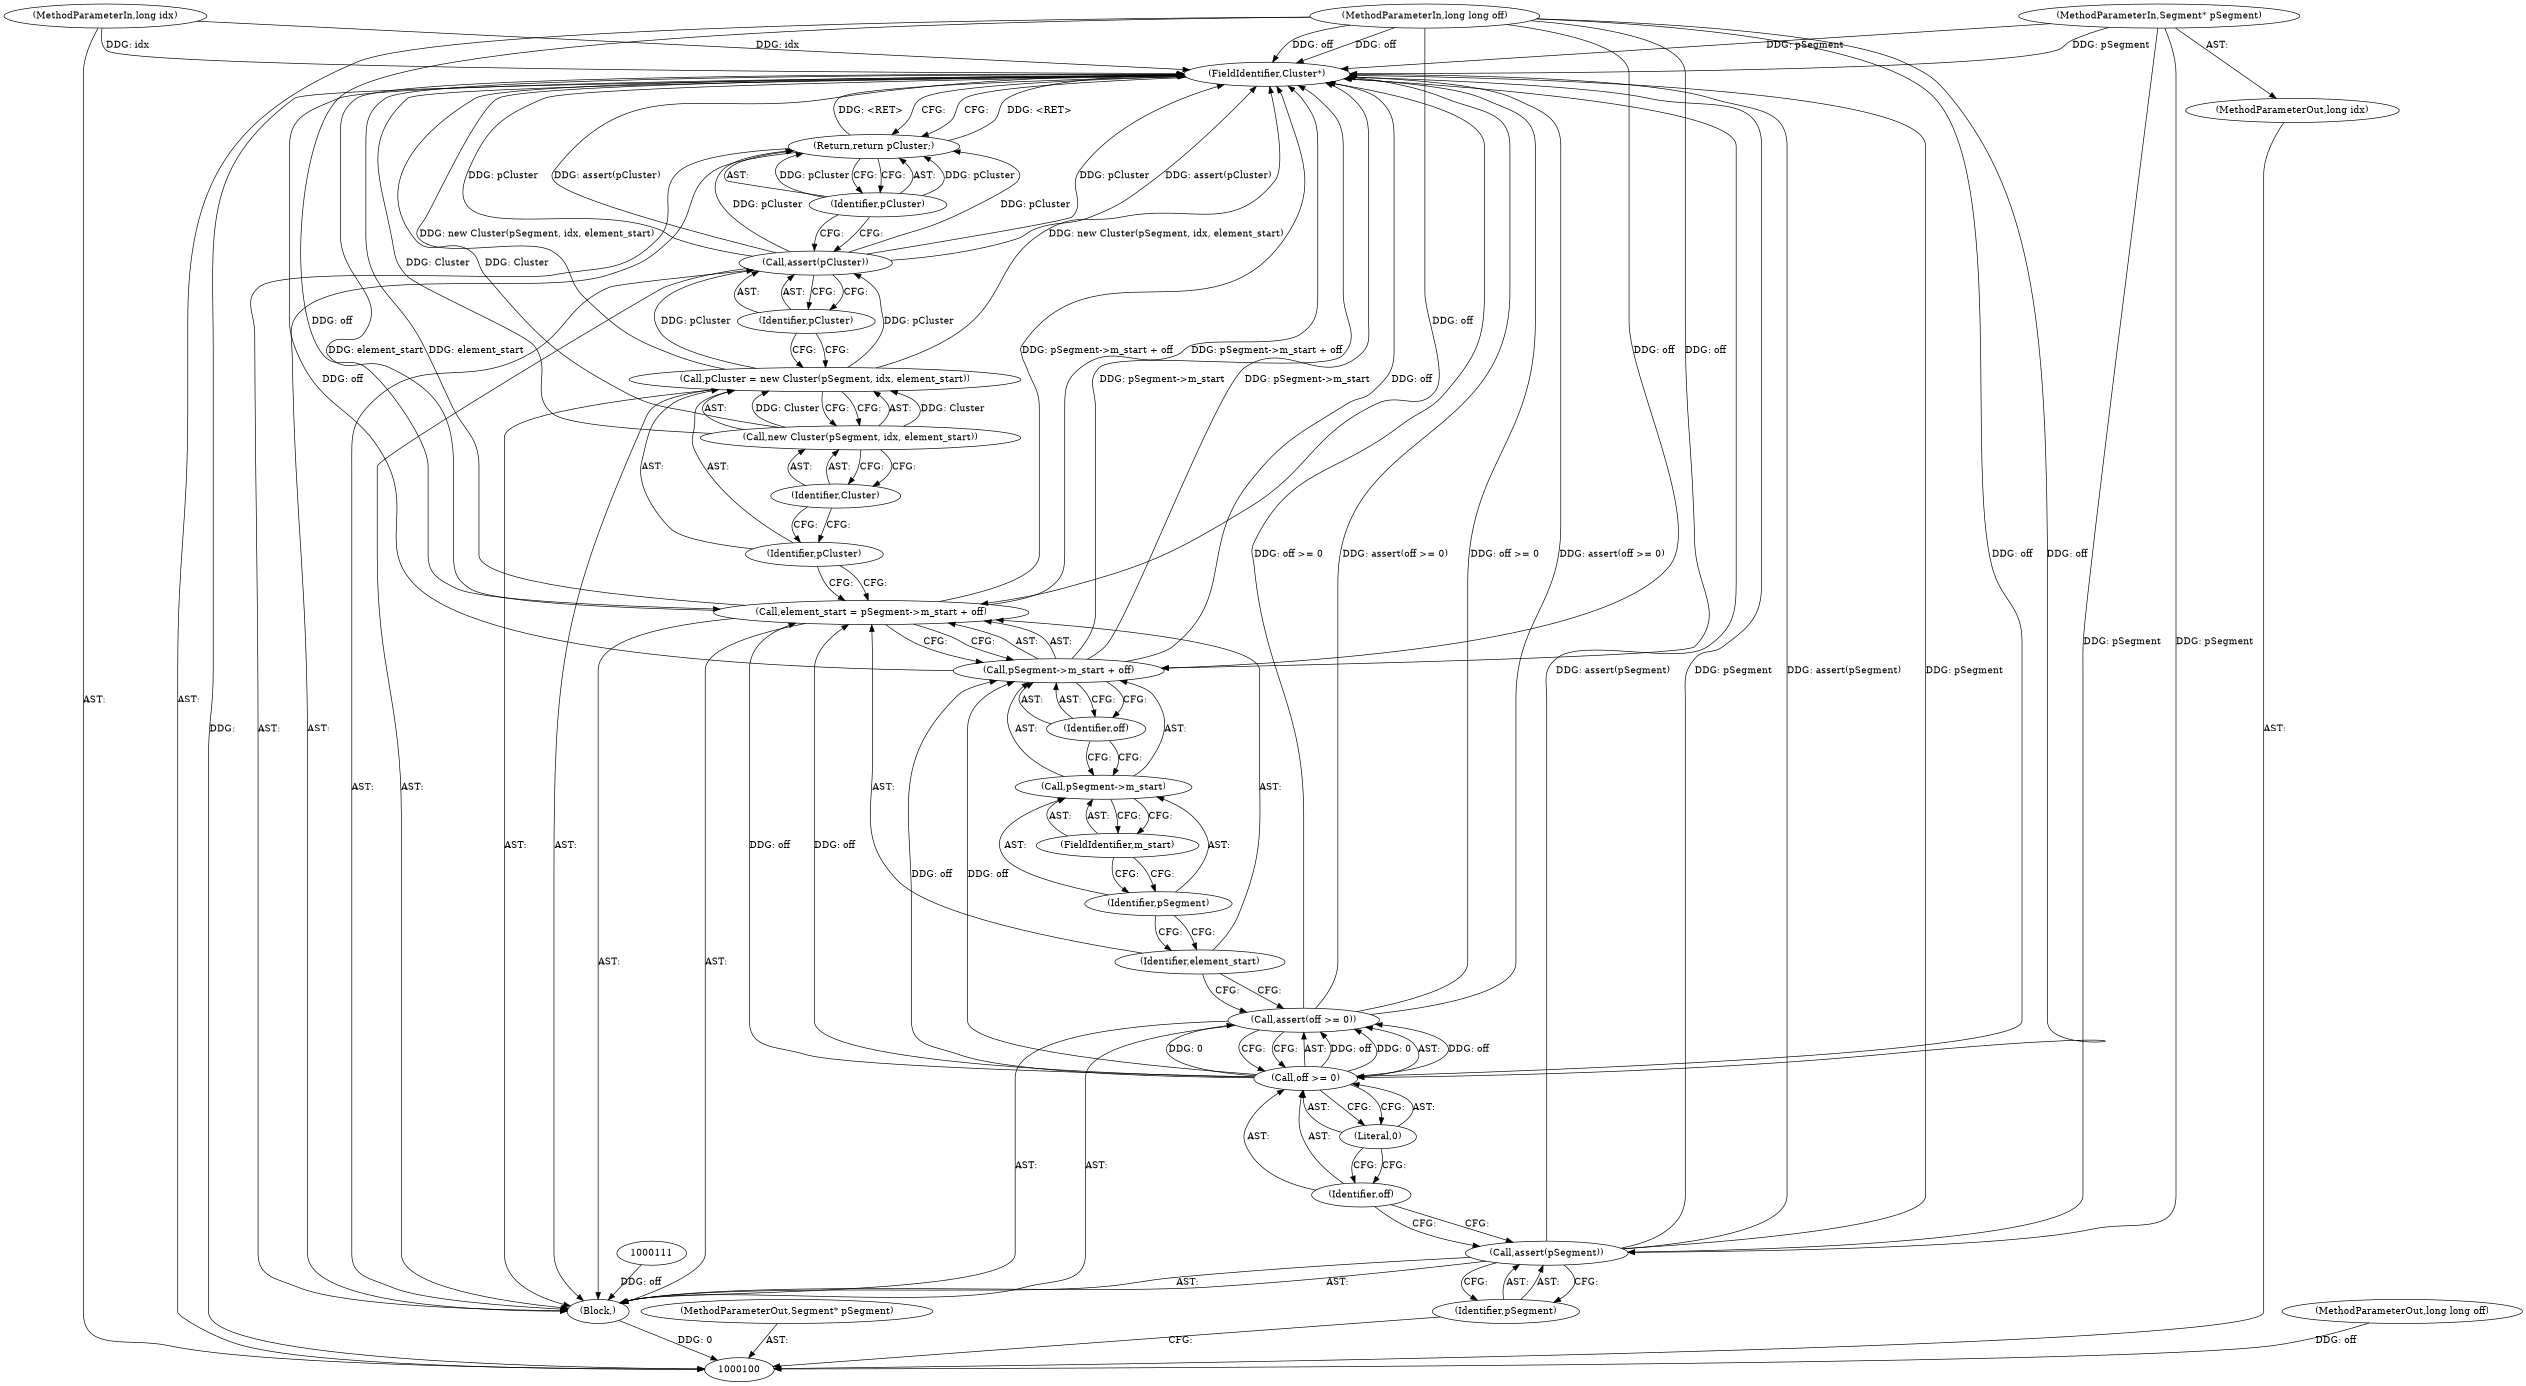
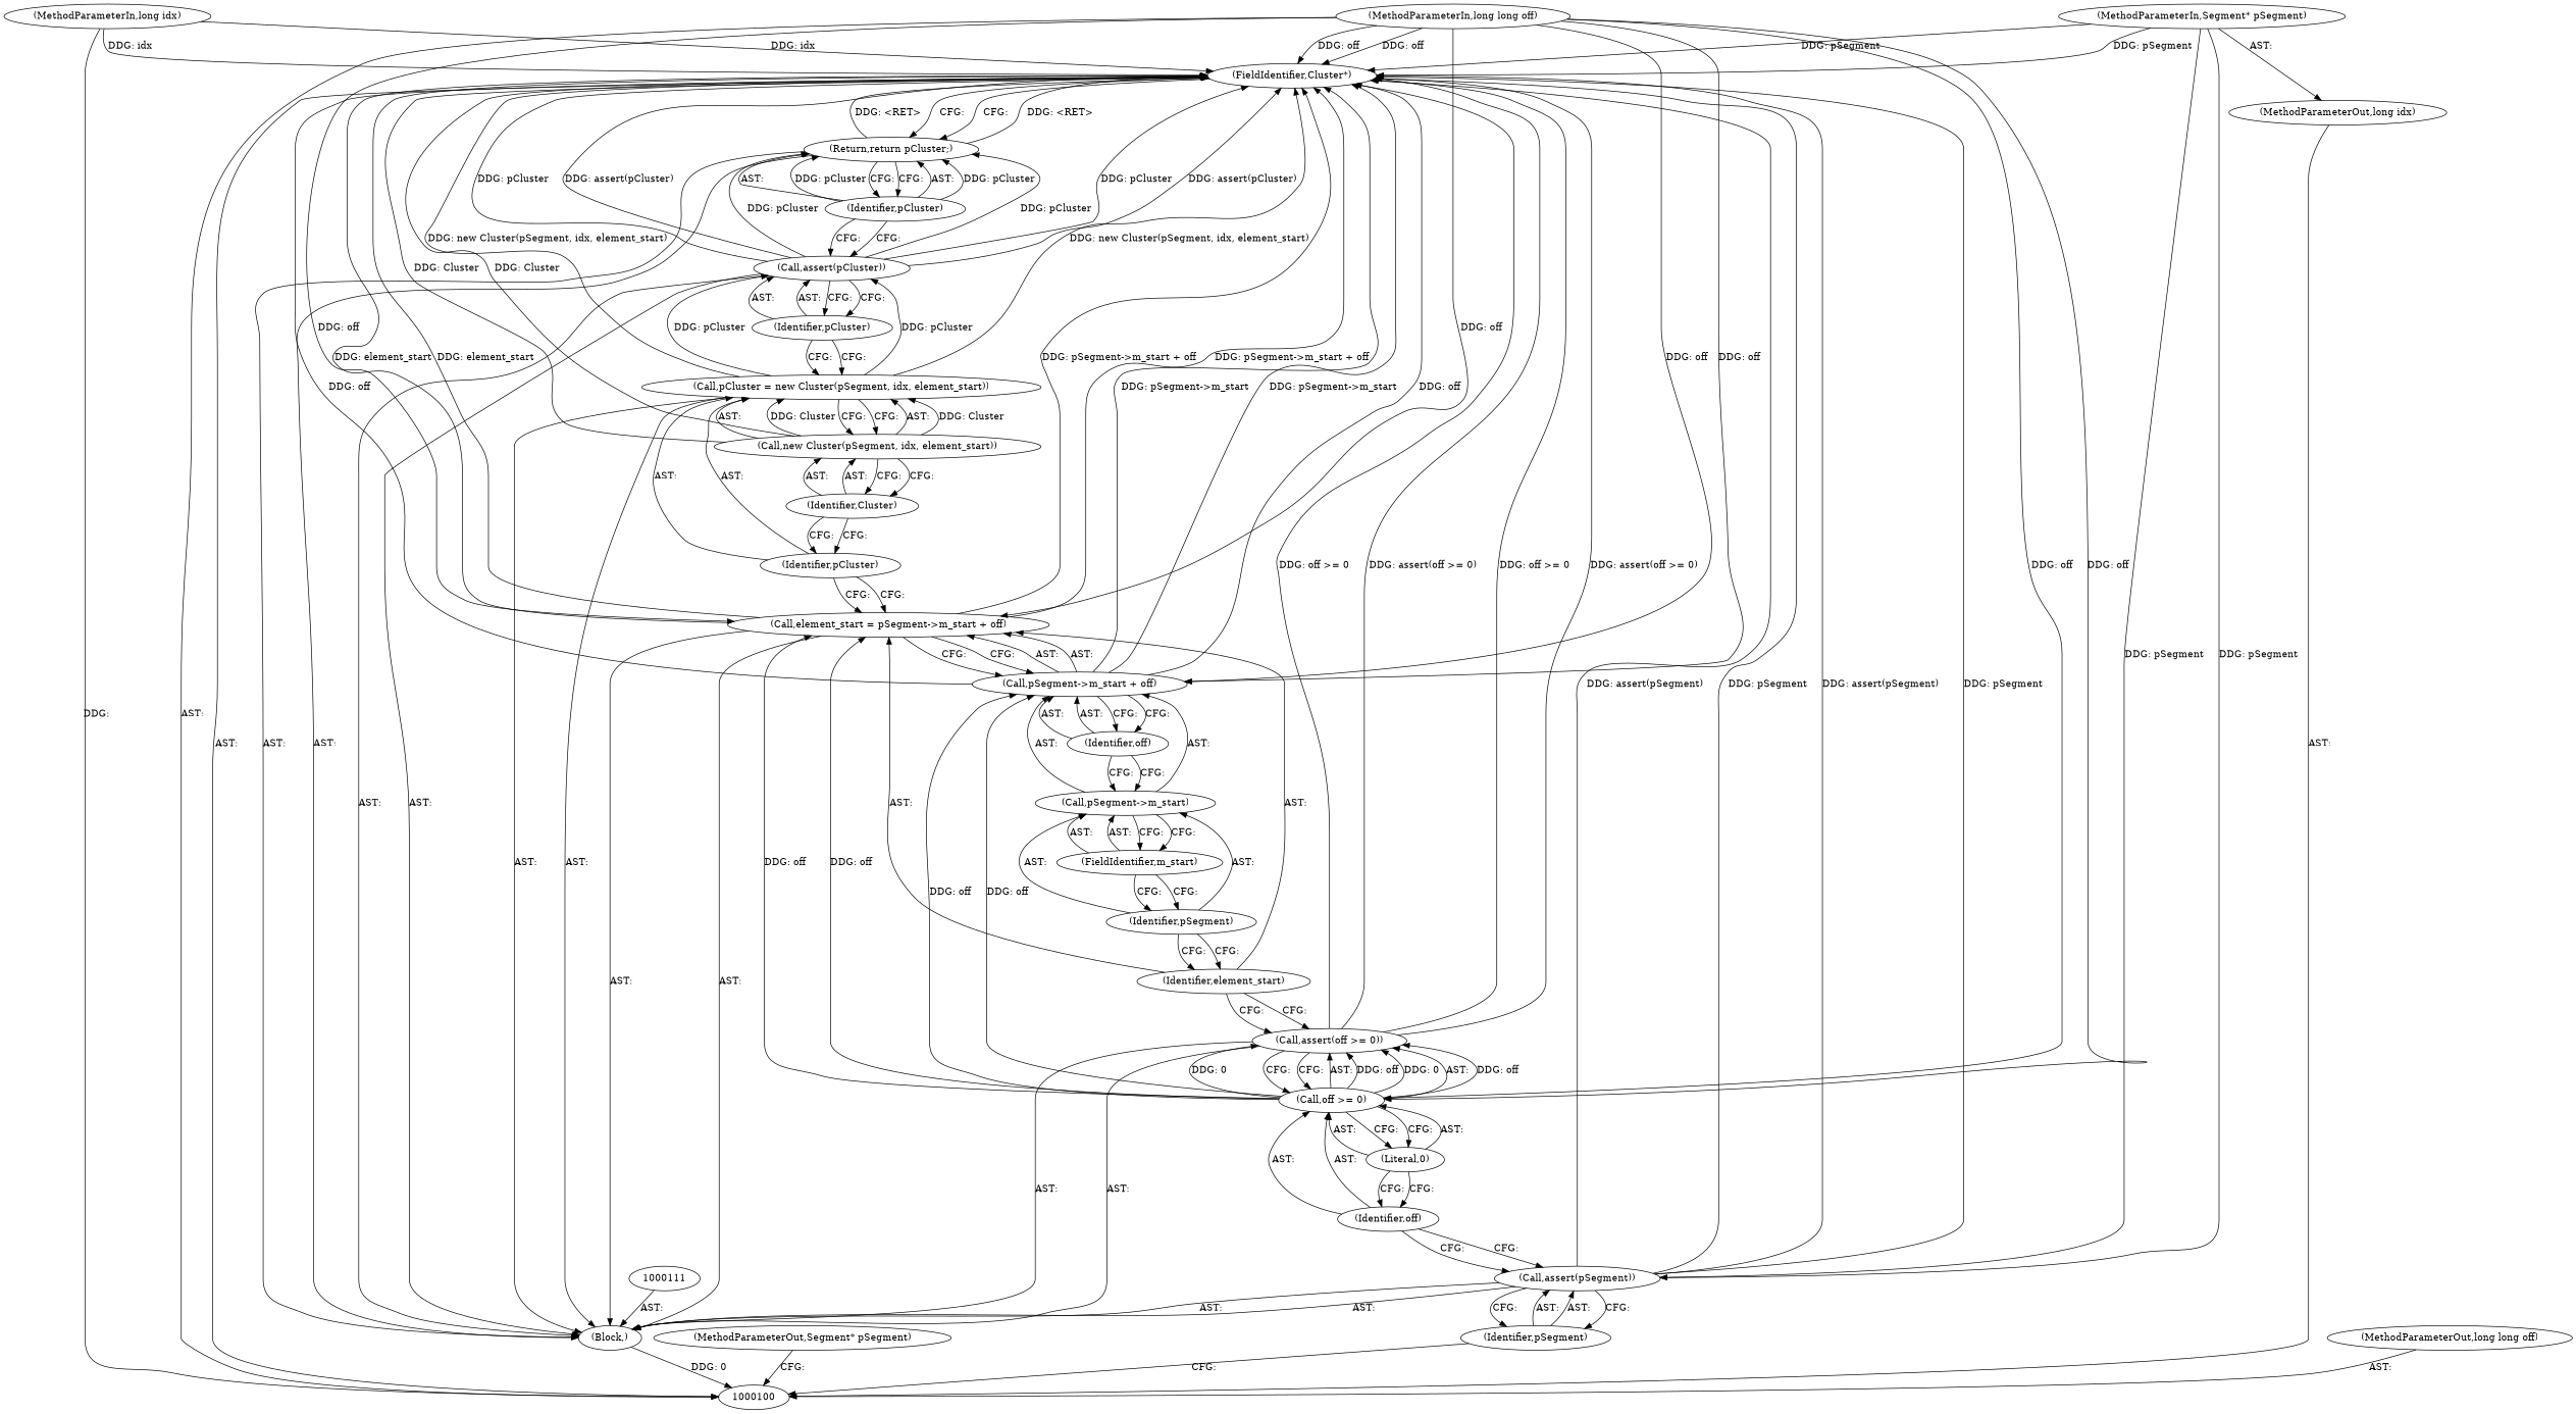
  digraph {
    n1 [label="(FieldIdentifier,Cluster*)"]
    n2 [label="(Return,return pCluster;)"]
    1000100
    n4 [label="(Identifier,pCluster)"]
    n5 [label="(Block,)"]
    n6 [label="(MethodParameterIn,Segment* pSegment)"]
    n7 [label="(Call,assert(pSegment))"]
    n8 [label="(MethodParameterOut,long idx)"]
    n9 [label="(Identifier,pSegment)"]
    n10 [label="(MethodParameterOut,Segment* pSegment)"]
    n11 [label="(MethodParameterIn,long idx)"]
    n12 [label="(MethodParameterIn,long long off)"]
    n13 [label="(Call,off >= 0)"]
    n14 [label="(Call,element_start = pSegment->m_start + off)"]
    n15 [label="(Call,pSegment->m_start + off)"]
    n16 [label="(Literal,0)"]
    n17 [label="(Call,assert(off >= 0))"]
    n18 [label="(Identifier,off)"]
    n19 [label="(MethodParameterOut,long long off)"]
    n20 [label="(Call,assert(pCluster))"]
    n21 [label="(Identifier,pCluster)"]
    n22 [label="(Identifier,off)"]
    n23 [label="(Identifier,element_start)"]
    n24 [label="(Call,pSegment->m_start)"]
    n25 [label="(FieldIdentifier,m_start)"]
    n26 [label="(Identifier,pSegment)"]
    n27 [label="(Call,pCluster = new Cluster(pSegment, idx, element_start))"]
    n28 [label="(Call,new Cluster(pSegment, idx, element_start))"]
    n29 [label="(Identifier,Cluster)"]
    n30 [label="(Identifier,pCluster)"]
    1000111
    n1 -> n2 [label="CFG: "]
    n1 -> n2 [label="CFG: "]
-   n1 -> 1000100 [label="DDG: "]
+   n1 -> 1000100 [label="AST: "]
    n2 -> n1 [label="DDG: <RET>"]
    n2 -> n1 [label="DDG: <RET>"]
    n2 -> n4 [label="CFG: "]
    n2 -> n4 [label="CFG: "]
    n2 -> n5 [label="AST: "]
    n2 -> n5 [label="AST: "]
    n4 -> n2 [label="AST: "]
    n4 -> n2 [label="DDG: pCluster"]
    n4 -> n2 [label="AST: "]
    n4 -> n2 [label="DDG: pCluster"]
    n4 -> n20 [label="CFG: "]
    n4 -> n20 [label="CFG: "]
    n5 -> 1000100 [label="DDG: 0"]
    n6 -> n1 [label="DDG: pSegment"]
    n6 -> n1 [label="DDG: pSegment"]
    n6 -> n7 [label="DDG: pSegment"]
    n6 -> n7 [label="DDG: pSegment"]
    n6 -> n8 [label="AST: "]
    n7 -> n1 [label="DDG: assert(pSegment)"]
    n7 -> n1 [label="DDG: pSegment"]
    n7 -> n1 [label="DDG: assert(pSegment)"]
    n7 -> n1 [label="DDG: pSegment"]
    n7 -> n5 [label="AST: "]
    n7 -> n5 [label="AST: "]
    n7 -> n9 [label="CFG: "]
    n7 -> n9 [label="CFG: "]
    n8 -> 1000100 [label="AST: "]
    n9 -> 1000100 [label="CFG: "]
    n9 -> n7 [label="AST: "]
    n9 -> n7 [label="AST: "]
-   n10 -> 1000100 [label="AST: "]
+   n10 -> 1000100 [label="CFG: "]
    n11 -> n1 [label="DDG: idx"]
    n11 -> n1 [label="DDG: idx"]
-   n11 -> 1000100 [label="AST: "]
+   n11 -> 1000100 [label="DDG: "]
    n12 -> n1 [label="DDG: off"]
    n12 -> n1 [label="DDG: off"]
    n12 -> 1000100 [label="AST: "]
    n12 -> n13 [label="DDG: off"]
    n12 -> n13 [label="DDG: off"]
    n12 -> n14 [label="DDG: off"]
    n12 -> n14 [label="DDG: off"]
    n12 -> n15 [label="DDG: off"]
    n12 -> n15 [label="DDG: off"]
    n13 -> n14 [label="DDG: off"]
    n13 -> n14 [label="DDG: off"]
    n13 -> n15 [label="DDG: off"]
    n13 -> n15 [label="DDG: off"]
    n13 -> n16 [label="CFG: "]
    n13 -> n16 [label="CFG: "]
    n13 -> n17 [label="AST: "]
    n13 -> n17 [label="DDG: off"]
    n13 -> n17 [label="DDG: 0"]
    n13 -> n17 [label="AST: "]
    n13 -> n17 [label="DDG: off"]
    n13 -> n17 [label="DDG: 0"]
    n14 -> n1 [label="DDG: pSegment->m_start + off"]
    n14 -> n1 [label="DDG: element_start"]
    n14 -> n1 [label="DDG: pSegment->m_start + off"]
    n14 -> n1 [label="DDG: element_start"]
    n14 -> n5 [label="AST: "]
    n14 -> n5 [label="AST: "]
    n14 -> n15 [label="CFG: "]
    n14 -> n15 [label="CFG: "]
    n15 -> n1 [label="DDG: off"]
    n15 -> n1 [label="DDG: pSegment->m_start"]
    n15 -> n1 [label="DDG: off"]
    n15 -> n1 [label="DDG: pSegment->m_start"]
    n15 -> n14 [label="AST: "]
    n15 -> n14 [label="AST: "]
    n15 -> n18 [label="CFG: "]
    n15 -> n18 [label="CFG: "]
    n16 -> n13 [label="AST: "]
    n16 -> n13 [label="AST: "]
    n16 -> n22 [label="CFG: "]
    n16 -> n22 [label="CFG: "]
    n17 -> n1 [label="DDG: off >= 0"]
    n17 -> n1 [label="DDG: assert(off >= 0)"]
    n17 -> n1 [label="DDG: off >= 0"]
    n17 -> n1 [label="DDG: assert(off >= 0)"]
    n17 -> n5 [label="AST: "]
    n17 -> n5 [label="AST: "]
    n17 -> n13 [label="CFG: "]
    n17 -> n13 [label="CFG: "]
    n18 -> n15 [label="AST: "]
    n18 -> n15 [label="AST: "]
    n18 -> n24 [label="CFG: "]
    n18 -> n24 [label="CFG: "]
-   n19 -> 1000100 [label="DDG: off"]
+   n19 -> 1000100 [label="AST: "]
    n20 -> n1 [label="DDG: assert(pCluster)"]
    n20 -> n1 [label="DDG: pCluster"]
    n20 -> n1 [label="DDG: assert(pCluster)"]
    n20 -> n1 [label="DDG: pCluster"]
    n20 -> n2 [label="DDG: pCluster"]
    n20 -> n2 [label="DDG: pCluster"]
    n20 -> n5 [label="AST: "]
    n20 -> n5 [label="AST: "]
    n20 -> n21 [label="CFG: "]
    n20 -> n21 [label="CFG: "]
    n21 -> n20 [label="AST: "]
    n21 -> n20 [label="AST: "]
    n21 -> n27 [label="CFG: "]
    n21 -> n27 [label="CFG: "]
    n22 -> n7 [label="CFG: "]
    n22 -> n7 [label="CFG: "]
    n22 -> n13 [label="AST: "]
    n22 -> n13 [label="AST: "]
    n23 -> n14 [label="AST: "]
    n23 -> n14 [label="AST: "]
    n23 -> n17 [label="CFG: "]
    n23 -> n17 [label="CFG: "]
    n24 -> n15 [label="AST: "]
    n24 -> n15 [label="AST: "]
    n24 -> n25 [label="CFG: "]
    n24 -> n25 [label="CFG: "]
    n25 -> n24 [label="AST: "]
    n25 -> n24 [label="AST: "]
    n25 -> n26 [label="CFG: "]
    n25 -> n26 [label="CFG: "]
    n26 -> n23 [label="CFG: "]
    n26 -> n23 [label="CFG: "]
    n26 -> n24 [label="AST: "]
    n26 -> n24 [label="AST: "]
    n27 -> n1 [label="DDG: new Cluster(pSegment, idx, element_start)"]
    n27 -> n1 [label="DDG: new Cluster(pSegment, idx, element_start)"]
    n27 -> n5 [label="AST: "]
    n27 -> n5 [label="AST: "]
    n27 -> n20 [label="DDG: pCluster"]
    n27 -> n20 [label="DDG: pCluster"]
    n27 -> n28 [label="CFG: "]
    n27 -> n28 [label="CFG: "]
    n28 -> n1 [label="DDG: Cluster"]
    n28 -> n1 [label="DDG: Cluster"]
    n28 -> n27 [label="AST: "]
    n28 -> n27 [label="DDG: Cluster"]
    n28 -> n27 [label="AST: "]
    n28 -> n27 [label="DDG: Cluster"]
    n28 -> n29 [label="CFG: "]
    n28 -> n29 [label="CFG: "]
    n29 -> n28 [label="AST: "]
    n29 -> n28 [label="AST: "]
    n29 -> n30 [label="CFG: "]
    n29 -> n30 [label="CFG: "]
    n30 -> n14 [label="CFG: "]
    n30 -> n14 [label="CFG: "]
    n30 -> n27 [label="AST: "]
    n30 -> n27 [label="AST: "]
-   1000111 -> n5 [label="DDG: off"]
+   1000111 -> n5 [label="AST: "]
  }
